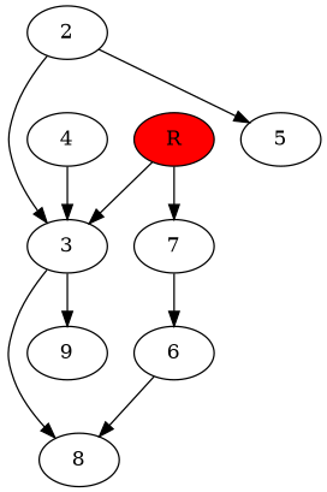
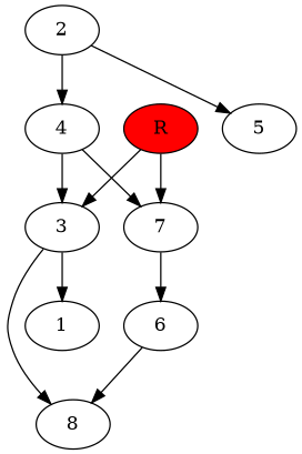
  digraph {
    7
    6
    2
    3
    5
-   1 [label=9]
+   1
    8
    4
    R [fillcolor="#ff0000" style=filled]
    7 -> 6
    6 -> 8
-   2 -> 3
+   2 -> 4
    2 -> 5
    3 -> 1
    3 -> 8
+   4 -> 7
    4 -> 3
    R -> 7
    R -> 3
  }
